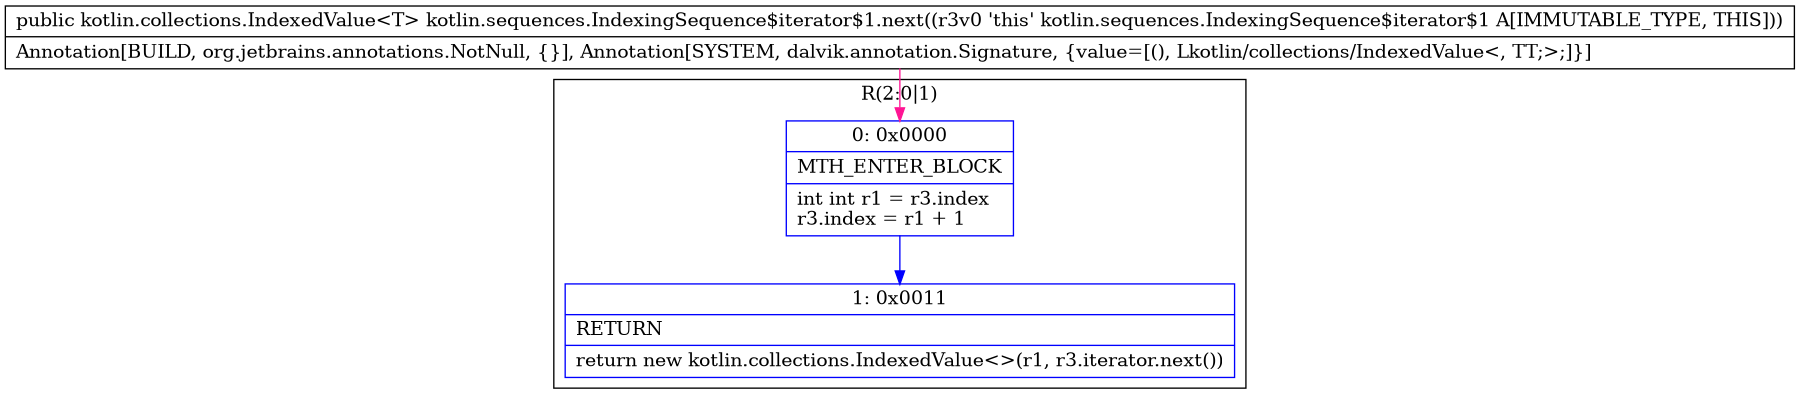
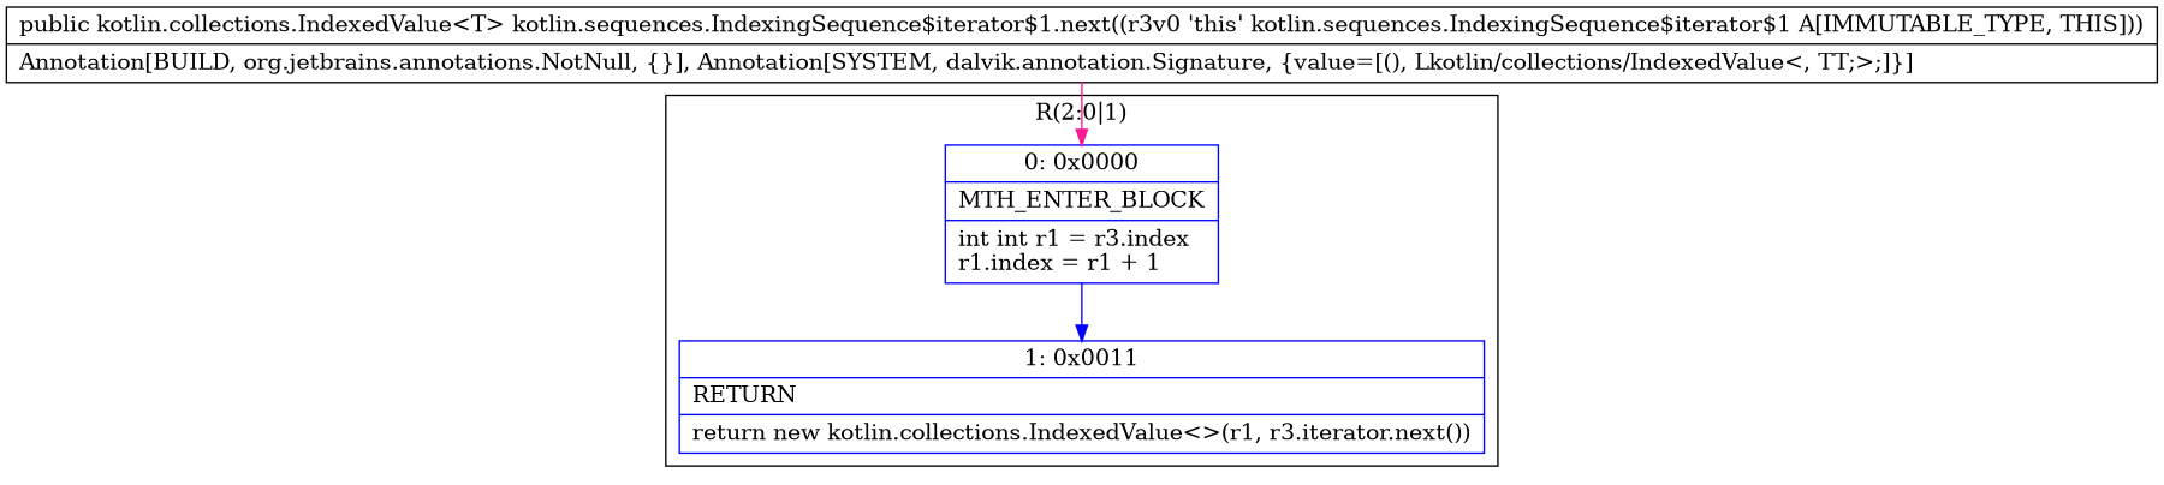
  digraph {
    node [color=blue shape=record]
-   n1 [label="{0\:\ 0x0000|MTH_ENTER_BLOCK\l|int int r1 = r3.index\lr3.index = r1 + 1\l}"]
+   n1 [label="{0\:\ 0x0000|MTH_ENTER_BLOCK\l|int int r1 = r3.index\lr1.index = r1 + 1\l}"]
    n2 [label="{1\:\ 0x0011|RETURN\l|return new kotlin.collections.IndexedValue\<\>(r1, r3.iterator.next())\l}"]
    n3 [label="{public kotlin.collections.IndexedValue\<T\> kotlin.sequences.IndexingSequence$iterator$1.next((r3v0 'this' kotlin.sequences.IndexingSequence$iterator$1 A[IMMUTABLE_TYPE, THIS]))  | Annotation[BUILD, org.jetbrains.annotations.NotNull, \{\}], Annotation[SYSTEM, dalvik.annotation.Signature, \{value=[(), Lkotlin\/collections\/IndexedValue\<, TT;\>;]\}]\l}" color=""]
    subgraph cluster_1 {
      label="R(2:0|1)"
      n1
      n2
    }
    n1 -> n2 [color=blue]
    n3 -> n1 [color=deeppink]
  }
